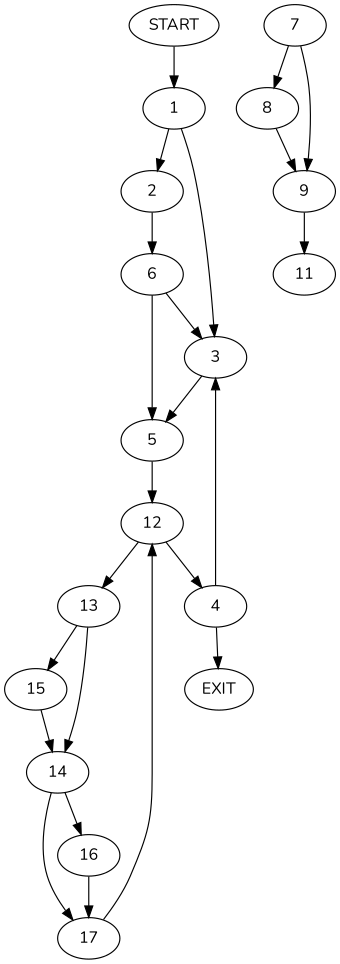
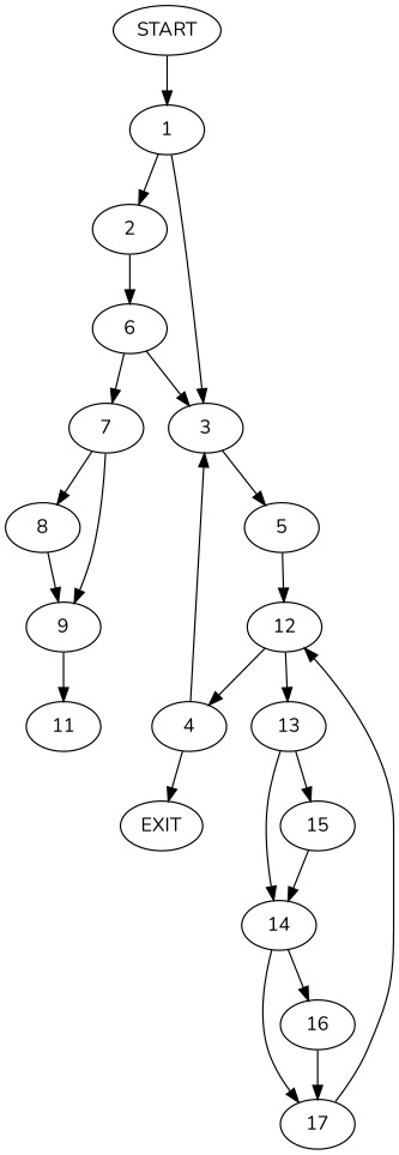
  digraph {
    fontname=Nunito
    node [fontname=Nunito]
    edge [fontname=Nunito]
    n1 [label=START]
    1
    2
    3
    n5 [label=EXIT]
    6
    5
    7
    4
    12
    13
    8
    9
    11
    14
    15
    16
    17
    n1 -> 1
    1 -> 2
    1 -> 3
    2 -> 6
    3 -> 5
    6 -> 3
-   6 -> 5
+   6 -> 7
    5 -> 12
    7 -> 8
    7 -> 9
    4 -> 3
    4 -> n5
    12 -> 4
    12 -> 13
    13 -> 14
    13 -> 15
    8 -> 9
    9 -> 11
    14 -> 16
    14 -> 17
    15 -> 14
    16 -> 17
    17 -> 12
  }
